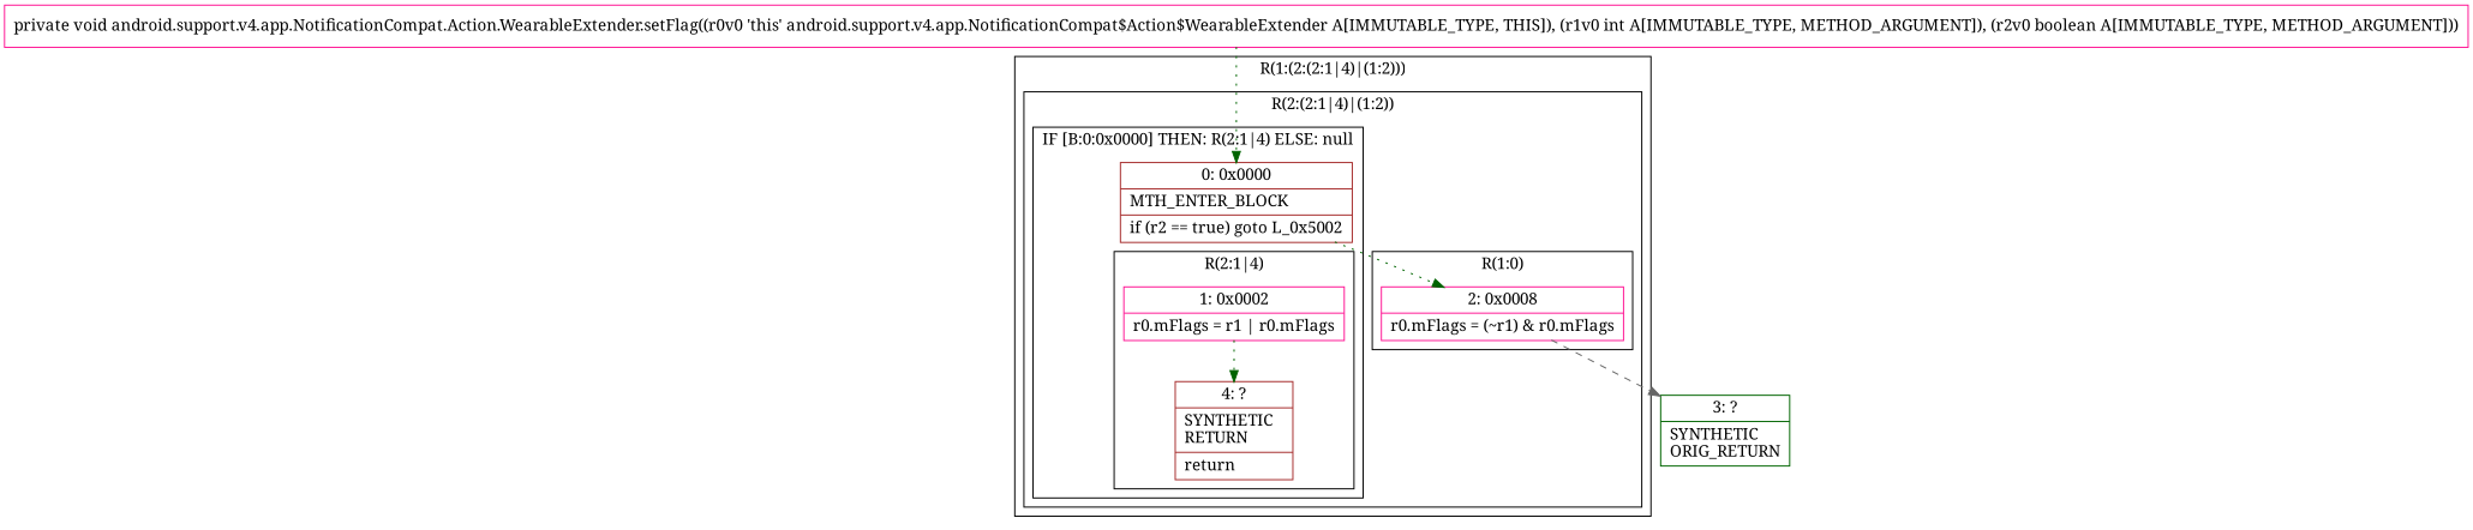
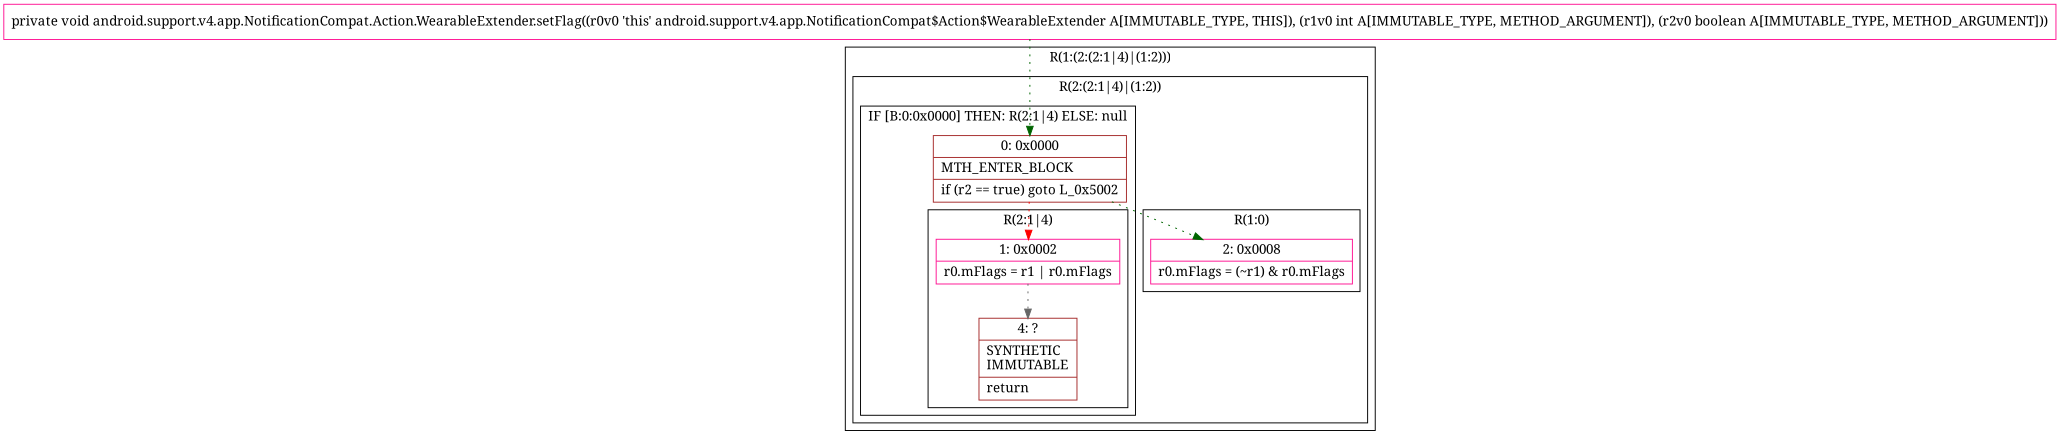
  digraph {
    fontname="Noto Serif"
    node [color=deeppink fontname="Noto Serif" shape=record]
    edge [color=gray40 fontname="Noto Serif" style=dotted]
    n1 [label="{1\:\ 0x0002|r0.mFlags = r1 \| r0.mFlags\l}"]
-   n2 [color=brown label="{4\:\ ?|SYNTHETIC\lRETURN\l|return\l}"]
+   n2 [color=brown label="{4\:\ ?|SYNTHETIC\lIMMUTABLE\l|return\l}"]
    n3 [color=brown label="{0\:\ 0x0000|MTH_ENTER_BLOCK\l|if (r2 == true) goto L_0x5002\l}"]
    n4 [label="{2\:\ 0x0008|r0.mFlags = (~r1) & r0.mFlags\l}"]
-   n5 [color=darkgreen label="{3\:\ ?|SYNTHETIC\lORIG_RETURN\l}"]
    n6 [label="{private void android.support.v4.app.NotificationCompat.Action.WearableExtender.setFlag((r0v0 'this' android.support.v4.app.NotificationCompat$Action$WearableExtender A[IMMUTABLE_TYPE, THIS]), (r1v0 int A[IMMUTABLE_TYPE, METHOD_ARGUMENT]), (r2v0 boolean A[IMMUTABLE_TYPE, METHOD_ARGUMENT])) }"]
    subgraph cluster_1 {
      label="R(1:(2:(2:1|4)|(1:2)))"
      subgraph cluster_2 {
        label="R(2:(2:1|4)|(1:2))"
        subgraph cluster_3 {
          label="IF [B:0:0x0000] THEN: R(2:1|4) ELSE: null"
          n3
          subgraph cluster_4 {
            label="R(2:1|4)"
            n1
            n2
          }
        }
        subgraph cluster_5 {
          label="R(1:0)"
          n4
        }
      }
    }
-   n1 -> n2 [color=darkgreen]
+   n1 -> n2
+   n3 -> n1 [color=red]
    n3 -> n4 [color=darkgreen]
-   n4 -> n5 [style=dashed]
    n6 -> n3 [color=darkgreen]
  }
